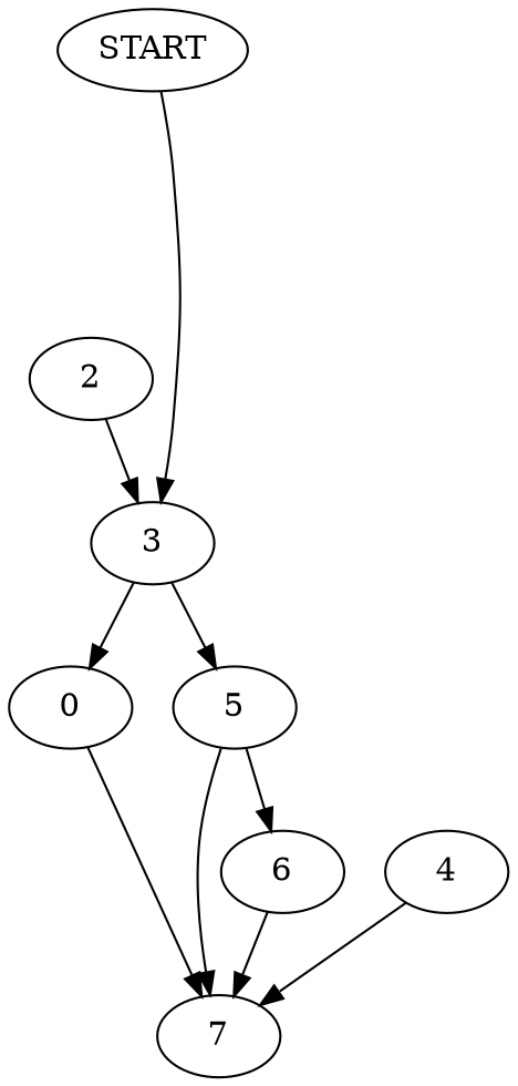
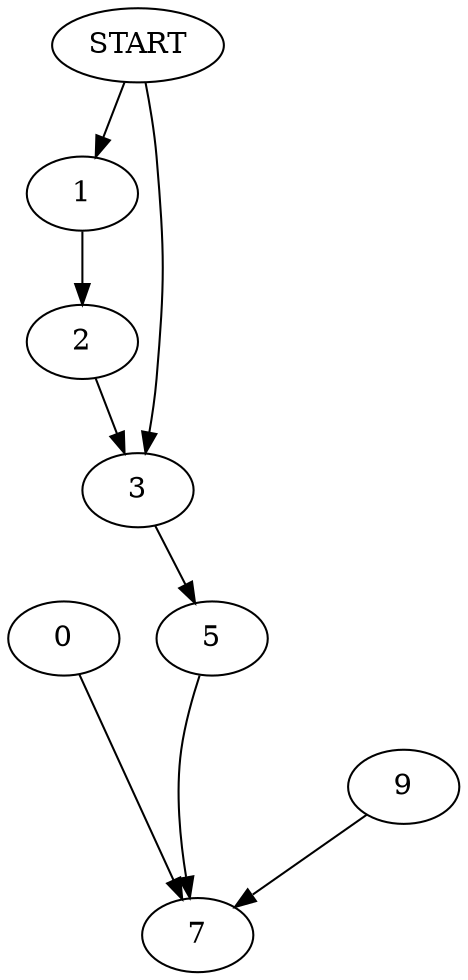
  digraph {
    n1 [label=START]
+   1
    3
    2
    n5 [label=0]
    5
    7
-   6
-   9 [label=4]
+   9
+   n1 -> 1
    n1 -> 3
-   3 -> n5
+   1 -> 2
    3 -> 5
    2 -> 3
    n5 -> 7
    5 -> 7
-   5 -> 6
-   6 -> 7
    9 -> 7
  }
